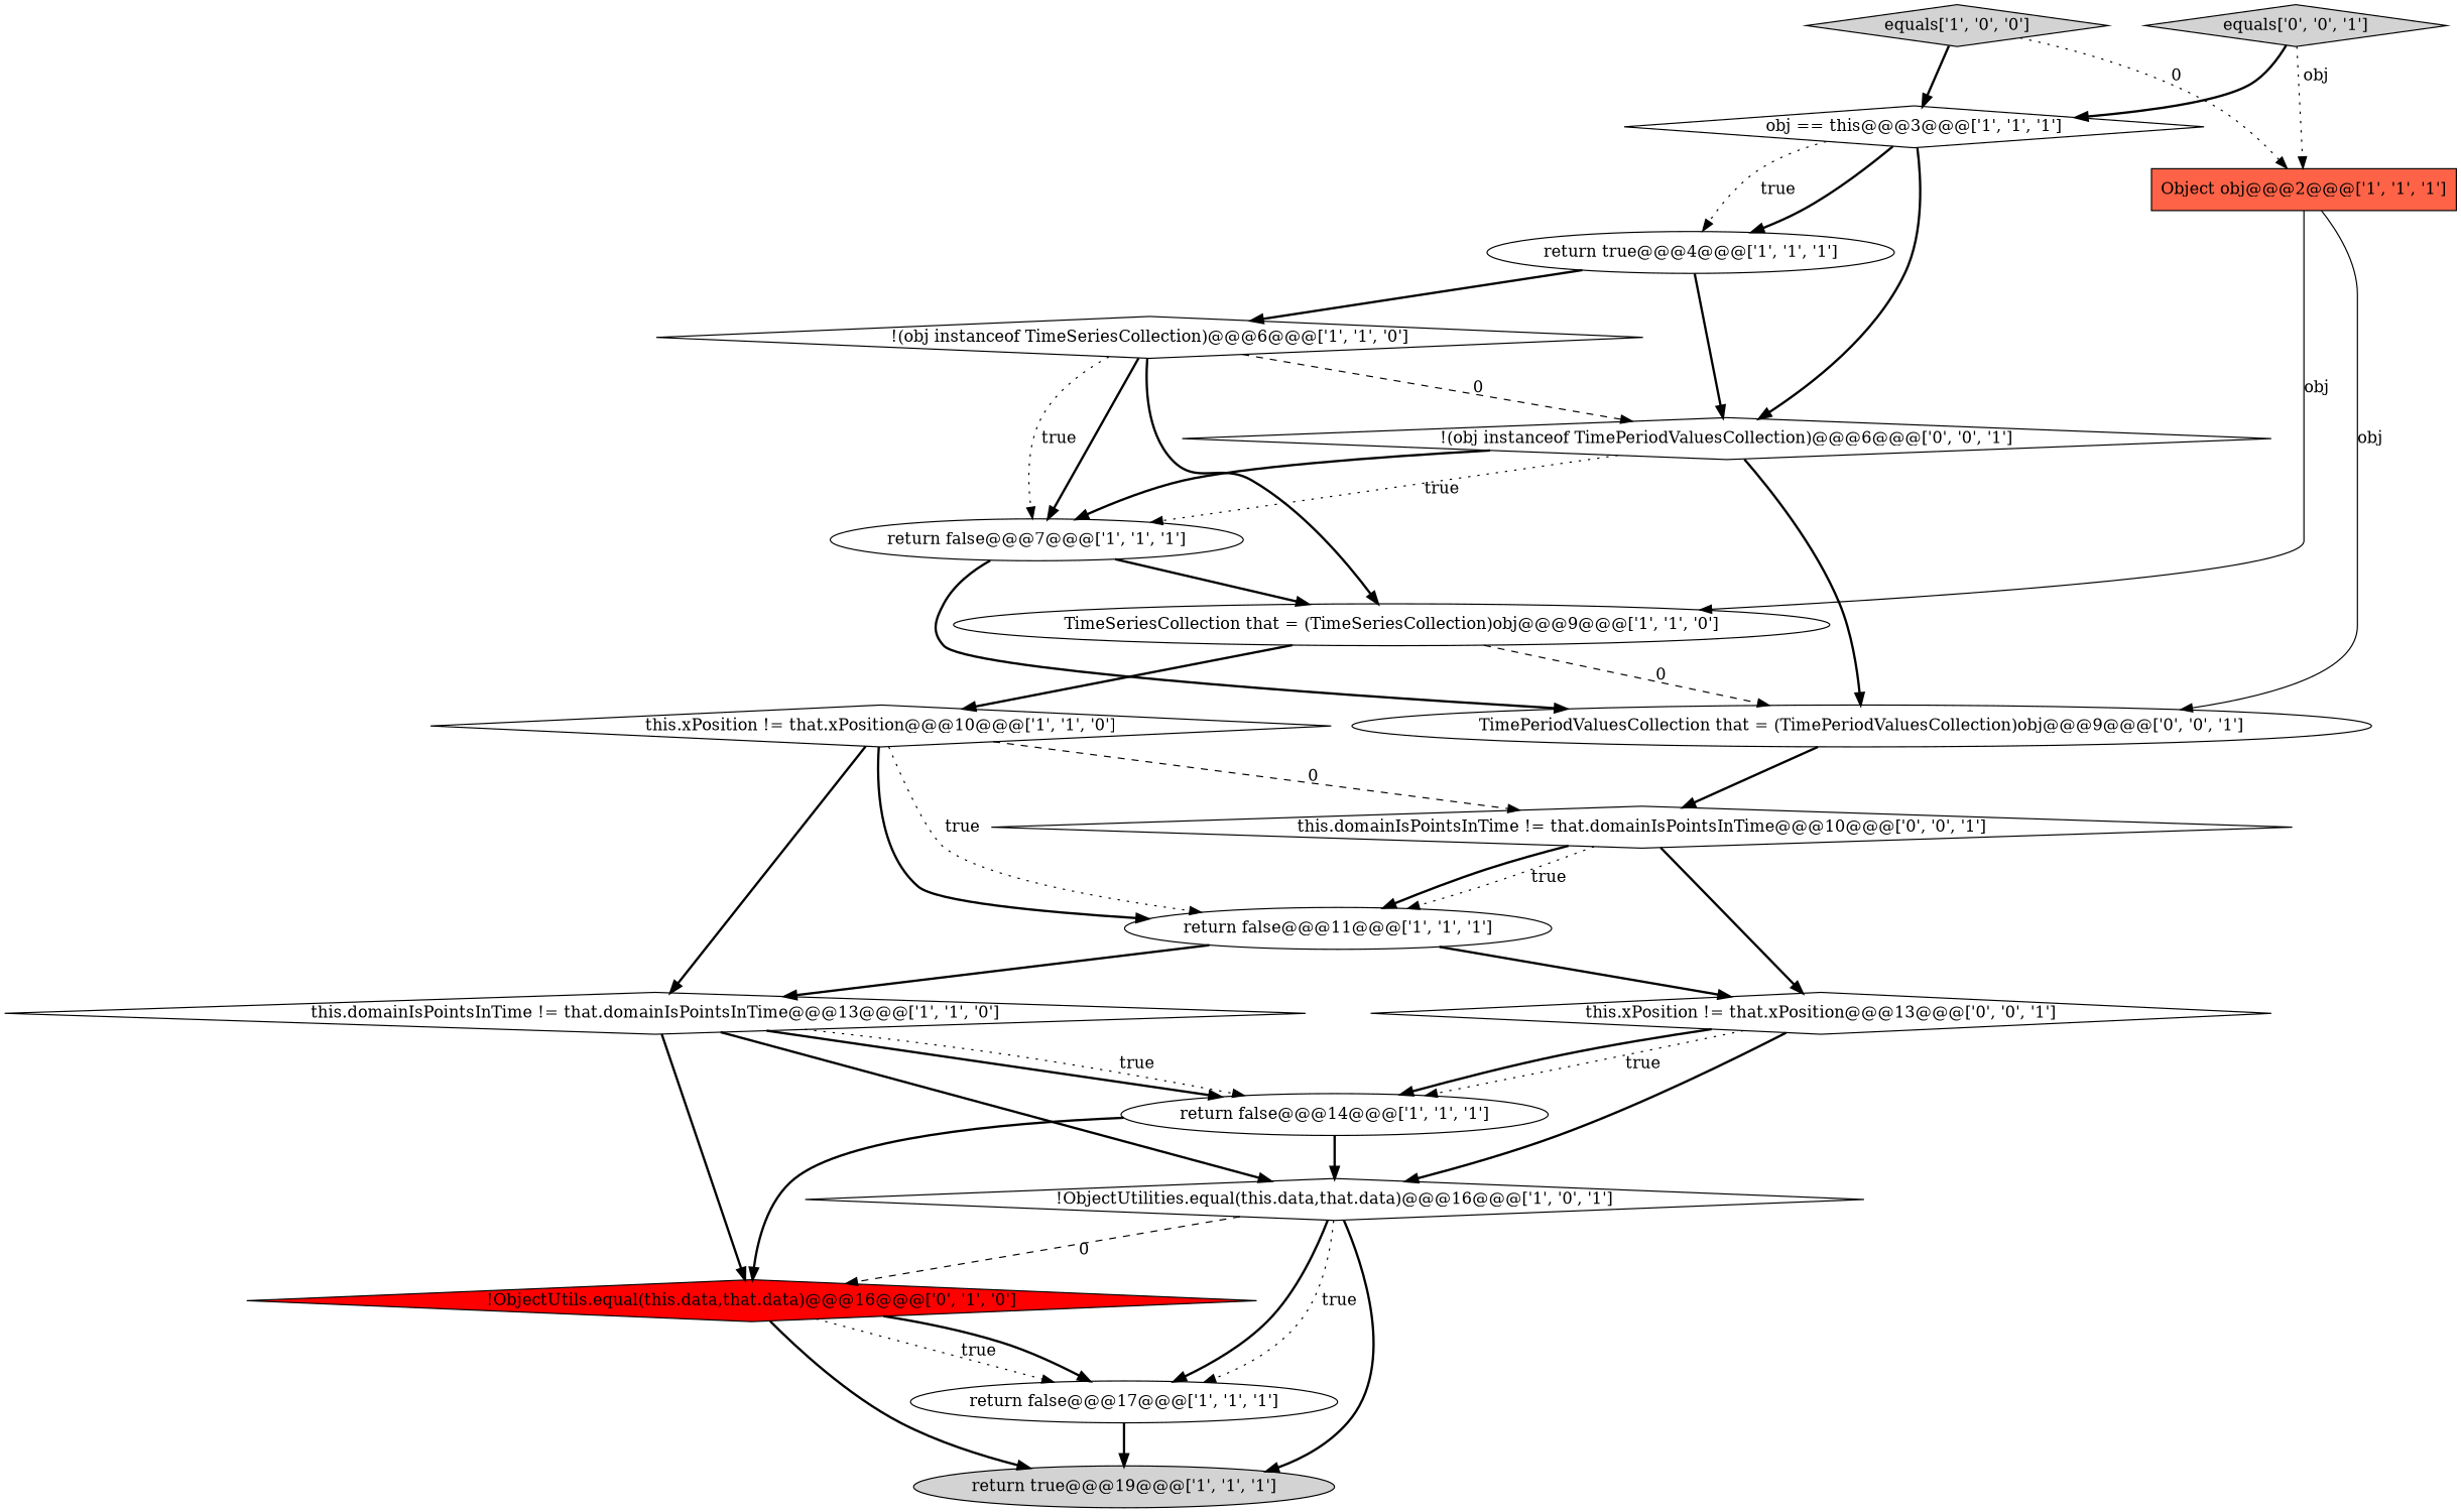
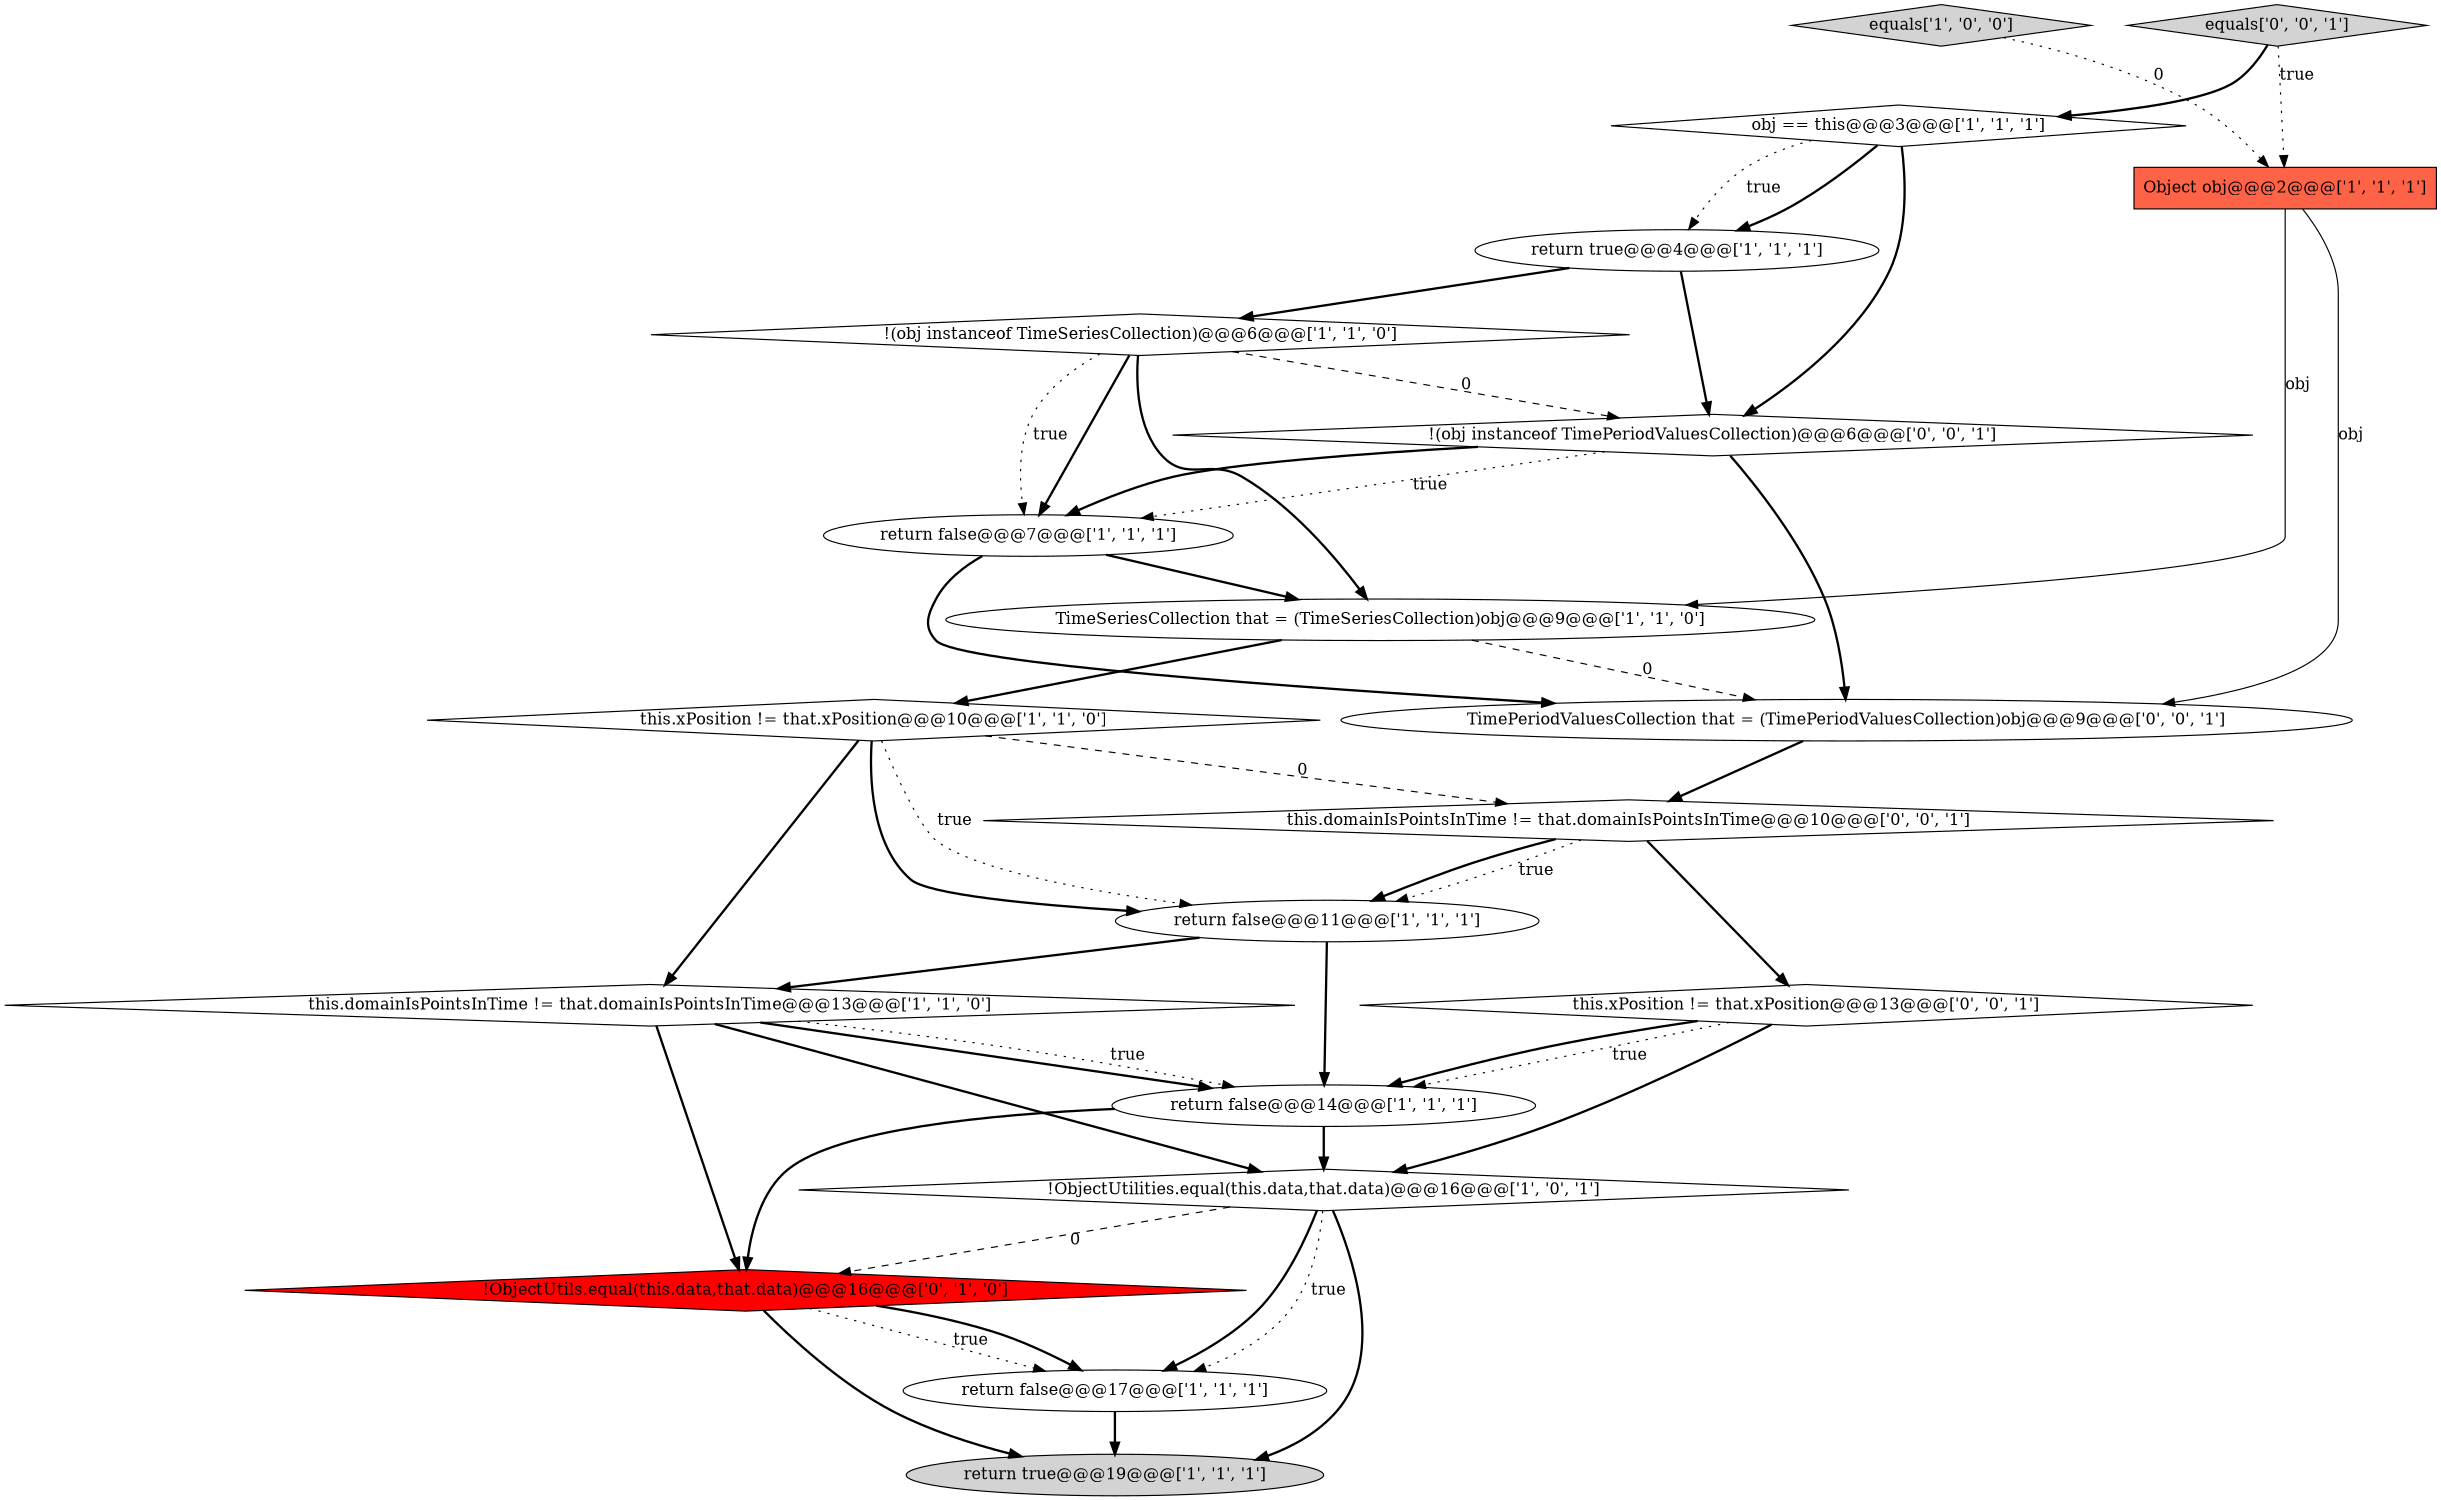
  digraph {
    node [fillcolor=white shape=diamond style=filled]
    edge [style=bold]
    n1 [fillcolor=lightgray label="equals['1', '0', '0']"]
    n2 [label="obj == this@@@3@@@['1', '1', '1']"]
    n3 [fillcolor=tomato label="Object obj@@@2@@@['1', '1', '1']" shape=box]
    n4 [label="return true@@@4@@@['1', '1', '1']" shape=ellipse]
    n5 [label="!(obj instanceof TimePeriodValuesCollection)@@@6@@@['0', '0', '1']"]
    n6 [label="TimePeriodValuesCollection that = (TimePeriodValuesCollection)obj@@@9@@@['0', '0', '1']" shape=ellipse]
    n7 [label="TimeSeriesCollection that = (TimeSeriesCollection)obj@@@9@@@['1', '1', '0']" shape=ellipse]
    n8 [label="!(obj instanceof TimeSeriesCollection)@@@6@@@['1', '1', '0']"]
    n9 [label="return false@@@7@@@['1', '1', '1']" shape=ellipse]
    n10 [fillcolor=lightgray label="return true@@@19@@@['1', '1', '1']" shape=ellipse]
    n11 [fillcolor=red label="!ObjectUtils.equal(this.data,that.data)@@@16@@@['0', '1', '0']"]
    n12 [label="return false@@@17@@@['1', '1', '1']" shape=ellipse]
    n13 [label="this.xPosition != that.xPosition@@@10@@@['1', '1', '0']"]
    n14 [label="return false@@@11@@@['1', '1', '1']" shape=ellipse]
    n15 [label="this.domainIsPointsInTime != that.domainIsPointsInTime@@@10@@@['0', '0', '1']"]
    n16 [label="this.domainIsPointsInTime != that.domainIsPointsInTime@@@13@@@['1', '1', '0']"]
    n17 [label="this.xPosition != that.xPosition@@@13@@@['0', '0', '1']"]
    n18 [label="!ObjectUtilities.equal(this.data,that.data)@@@16@@@['1', '0', '1']"]
    n19 [label="return false@@@14@@@['1', '1', '1']" shape=ellipse]
    n20 [fillcolor=lightgray label="equals['0', '0', '1']"]
-   n1 -> n2
    n1 -> n3 [label=0 style=dotted]
    n2 -> n4
    n2 -> n4 [label=true style=dotted]
    n2 -> n5
    n3 -> n6 [label=obj style=solid]
    n3 -> n7 [label=obj style=solid]
    n4 -> n5
    n4 -> n8
    n5 -> n6
    n5 -> n9
    n5 -> n9 [label=true style=dotted]
    n6 -> n15
    n7 -> n6 [label=0 style=dashed]
    n7 -> n13
    n8 -> n5 [label=0 style=dashed]
    n8 -> n7
    n8 -> n9
    n8 -> n9 [label=true style=dotted]
    n9 -> n6
    n9 -> n7
    n11 -> n10
    n11 -> n12 [label=true style=dotted]
    n11 -> n12
    n12 -> n10
    n13 -> n14
    n13 -> n14 [label=true style=dotted]
    n13 -> n15 [label=0 style=dashed]
    n13 -> n16
    n14 -> n16
-   n14 -> n17
+   n14 -> n19
    n15 -> n14
    n15 -> n14 [label=true style=dotted]
    n15 -> n17
    n16 -> n11
    n16 -> n18
    n16 -> n19
    n16 -> n19 [label=true style=dotted]
    n17 -> n18
    n17 -> n19
    n17 -> n19 [label=true style=dotted]
    n18 -> n10
    n18 -> n11 [label=0 style=dashed]
    n18 -> n12
    n18 -> n12 [label=true style=dotted]
    n19 -> n11
    n19 -> n18
    n20 -> n2
-   n20 -> n3 [label=obj style=dotted]
+   n20 -> n3 [label=true style=dotted]
  }
